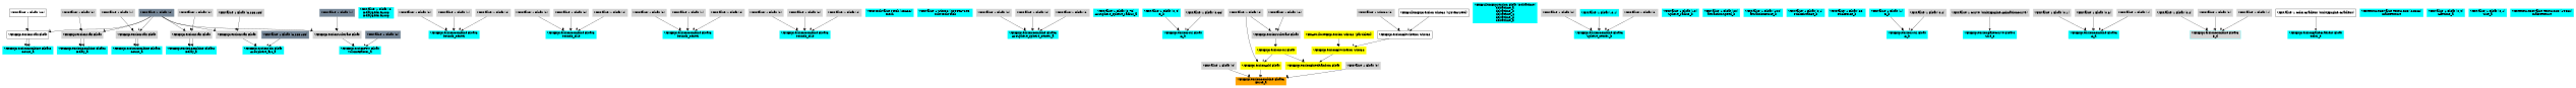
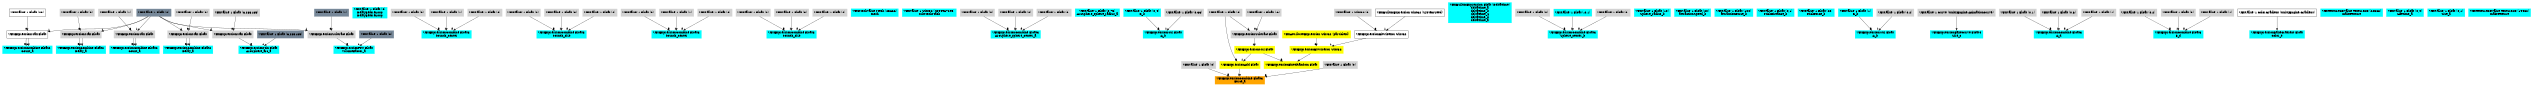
  digraph {
    node [color=lightgray shape=box style=filled]
    edge [headlabel=0]
    n1 [color=cyan label="VFXExpressionCombine Float2\nCount_a"]
    n2 [label="VFXExpressionMax Float" color="" style=""]
    n3 [label="VFXValue`1 Float (20)" color="" style=""]
    n4 [color=lightslategray label="VFXValue`1 Float (0)"]
    n5 [label="VFXExpressionMax Float"]
    n6 [label="VFXExpressionMax Float"]
    n7 [label="VFXExpressionMax Float"]
    n8 [label="VFXExpressionMax Float"]
    n9 [label="VFXExpressionSubtract Float"]
    n10 [color=cyan label="VFXExpressionCombine Float2\nDelay_a"]
    n11 [color=cyan label="VFXExpressionCombine Float2\nCount_a"]
    n12 [color=cyan label="VFXExpressionCombine Float2\nDelay_a"]
    n13 [color=cyan label="VFXExpressionMin Float\nArcSphere_arc_a"]
    n14 [color=cyan label="VFXExpressionPow Float\nvolumeFactor_a"]
    n15 [label="VFXValue`1 Float (0)"]
    n16 [color=cyan label="VFXValue`1 Float (0)\nDelayBeforeLoop\nDelayBeforeLoop"]
    n17 [label="VFXValue`1 Float (1)"]
    n18 [label="VFXValue`1 Float (0)"]
    n19 [color=cyan label="VFXExpressionCombine Float3\nbounds_center"]
    n20 [label="VFXValue`1 Float (0)"]
    n21 [label="VFXValue`1 Float (1)"]
    n22 [label="VFXValue`1 Float (0)"]
    n23 [color=cyan label="VFXExpressionCombine Float3\nbounds_size"]
    n24 [label="VFXValue`1 Float (2)"]
    n25 [label="VFXValue`1 Float (3)"]
    n26 [label="VFXValue`1 Float (2)"]
    n27 [color=cyan label="VFXExpressionCombine Float3\nbounds_center"]
    n28 [label="VFXValue`1 Float (0)"]
    n29 [label="VFXValue`1 Float (1)"]
    n30 [label="VFXValue`1 Float (0)"]
    n31 [color=cyan label="VFXExpressionCombine Float3\nbounds_size"]
    n32 [label="VFXValue`1 Float (2)"]
    n33 [label="VFXValue`1 Float (3)"]
    n34 [label="VFXValue`1 Float (2)"]
    n35 [color=cyan label="VFXMeshValue Mesh (25666)\nmesh"]
    n36 [color=cyan label="VFXValue`1 Uint32 (4294967295)\nsubMeshMask"]
    n37 [color=cyan label="VFXExpressionCombine Float3\nArcSphere_sphere_center_a"]
    n38 [label="VFXValue`1 Float (0)"]
    n39 [label="VFXValue`1 Float (0)"]
    n40 [label="VFXValue`1 Float (0)"]
    n41 [color=cyan label="VFXValue`1 Float (0,75)\nArcSphere_sphere_radius_a"]
    n42 [label="VFXValue`1 Float (6,283185)"]
    n43 [color=lightslategray label="VFXValue`1 Float (6,283185)"]
    n44 [color=lightslategray label="VFXValue`1 Float (1)"]
    n45 [color=lightslategray label="VFXValue`1 Float (3)"]
    n46 [color=cyan label="VFXExpressionMul Float\nA_b"]
    n47 [color=cyan label="VFXValue`1 Float (0,4)\nB_b"]
    n48 [label="VFXValue`1 Float (0,33)"]
    n49 [color=orange label="VFXExpressionCombine Float3\nForce_a"]
    n50 [label="VFXValue`1 Float (0)"]
    n51 [color=yellow label="VFXExpressionAdd Float"]
    n52 [label="VFXValue`1 Float (0)"]
    n53 [label="VFXExpressionSubtract Float"]
    n54 [color=yellow label="VFXExpressionMul Float"]
    n55 [color=yellow label="VFXExpressionFixedRandom Float"]
    n56 [color=yellow label="VFXExpressionBitwiseXor Uint32"]
    n57 [color=yellow label="VFXAttributeExpression Uint32 (particleId)"]
    n58 [label="VFXExpressionBitwiseXor Uint32" color="" style=""]
    n59 [label="VFXValue`1 Uint32 (0)"]
    n60 [label="VFXBuiltInExpression Uint32 (SystemSeed)" color="" style=""]
    n61 [label="VFXValue`1 Float (-6)"]
    n62 [label="VFXValue`1 Float (0)"]
    n63 [color=cyan label="VFXBuiltInExpression Float (DeltaTime)\ndeltaTime_a\ndeltaTime_b\ndeltaTime_c\ndeltaTime_d\ndeltaTime_a"]
    n64 [color=cyan label="VFXExpressionCombine Float3\nSphere_center_b"]
    n65 [label="VFXValue`1 Float (0)"]
    n66 [fillcolor=cyan label="VFXValue`1 Float (-0,1)"]
    n67 [label="VFXValue`1 Float (0)"]
    n68 [color=cyan label="VFXValue`1 Float (10)\nSphere_radius_b"]
    n69 [color=cyan label="VFXValue`1 Float (20)\nattractionSpeed_b"]
    n70 [color=cyan label="VFXValue`1 Float (100)\nattractionForce_b"]
    n71 [color=cyan label="VFXValue`1 Float (0,1)\nstickDistance_b"]
    n72 [color=cyan label="VFXValue`1 Float (20)\nstickForce_b"]
    n73 [color=cyan label="VFXExpressionMul Float\nA_b"]
    n74 [color=cyan label="VFXValue`1 Float (1)\nB_b"]
    n75 [label="VFXValue`1 Float (0,2)"]
    n76 [color=cyan label="VFXExpressionBakeCurve Float4\nSize_c"]
    n77 [label="VFXValue`1 Curve (UnityEngine.AnimationCurve)"]
    n78 [color=cyan label="VFXExpressionCombine Float3\nA_d"]
    n79 [label="VFXValue`1 Float (0,1)"]
    n80 [label="VFXValue`1 Float (0,6)"]
    n81 [label="VFXValue`1 Float (1)"]
-   n82 [color=cyan label="VFXExpressionCombine Float3\nB_d" fillcolor=lightgray]
+   n82 [color=cyan label="VFXExpressionCombine Float3\nB_d"]
    n83 [label="VFXValue`1 Float (0,2)"]
    n84 [label="VFXValue`1 Float (3)"]
    n85 [label="VFXValue`1 Float (1)"]
    n86 [color=cyan label="VFXExpressionBakeGradient Float\nColor_e"]
    n87 [label="VFXValue`1 ColorGradient (UnityEngine.Gradient)" color="" style=""]
    n88 [color=cyan label="VFXTexture2DValue Texture2D (22588)\nmainTexture"]
    n89 [color=cyan label="VFXValue`1 Float (0,4)\nLifetime_a"]
    n90 [color=cyan label="VFXValue`1 Float (0,1)\nSize_a"]
    n91 [color=cyan label="VFXTexture2DValue Texture2D (19432)\nmainTexture"]
    n2 -> n1
    n2 -> n1 [headlabel=1]
    n3 -> n2
    n4 -> n2 [headlabel=1]
    n4 -> n5 [headlabel=1]
    n4 -> n6 [headlabel=1]
    n4 -> n7 [headlabel=1]
    n4 -> n8 [headlabel=1]
    n4 -> n9 [headlabel=1]
    n5 -> n10
    n5 -> n10 [headlabel=1]
    n6 -> n11
    n6 -> n11 [headlabel=1]
    n7 -> n12
    n7 -> n12 [headlabel=1]
    n8 -> n13
    n9 -> n14
    n15 -> n5
    n17 -> n6
    n18 -> n7
    n20 -> n19
    n21 -> n19 [headlabel=1]
    n22 -> n19 [headlabel=2]
    n24 -> n23
    n25 -> n23 [headlabel=1]
    n26 -> n23 [headlabel=2]
    n28 -> n27
    n29 -> n27 [headlabel=1]
    n30 -> n27 [headlabel=2]
    n32 -> n31
    n33 -> n31 [headlabel=1]
    n34 -> n31 [headlabel=2]
    n38 -> n37
    n39 -> n37 [headlabel=1]
    n40 -> n37 [headlabel=2]
    n42 -> n8
    n43 -> n13 [headlabel=1]
    n44 -> n9
    n45 -> n14 [headlabel=1]
    n47 -> n46
    n48 -> n46 [headlabel=1]
    n50 -> n49
    n51 -> n49 [headlabel=1]
    n52 -> n51
    n52 -> n53 [headlabel=1]
    n53 -> n54 [headlabel=1]
    n54 -> n51 [headlabel=1]
    n54 -> n55
    n56 -> n55 [headlabel=""]
    n57 -> n56
    n58 -> n56 [headlabel=1]
    n59 -> n58
    n60 -> n58 [headlabel=1]
    n61 -> n53
    n62 -> n49 [headlabel=2]
    n65 -> n64
    n66 -> n64 [headlabel=1]
    n67 -> n64 [headlabel=2]
    n74 -> n73
    n75 -> n73 [headlabel=1]
    n77 -> n76 [headlabel=""]
    n79 -> n78
    n80 -> n78 [headlabel=1]
    n81 -> n78 [headlabel=2]
    n83 -> n82
    n84 -> n82 [headlabel=1]
    n85 -> n82 [headlabel=2]
    n87 -> n86 [headlabel=""]
  }
